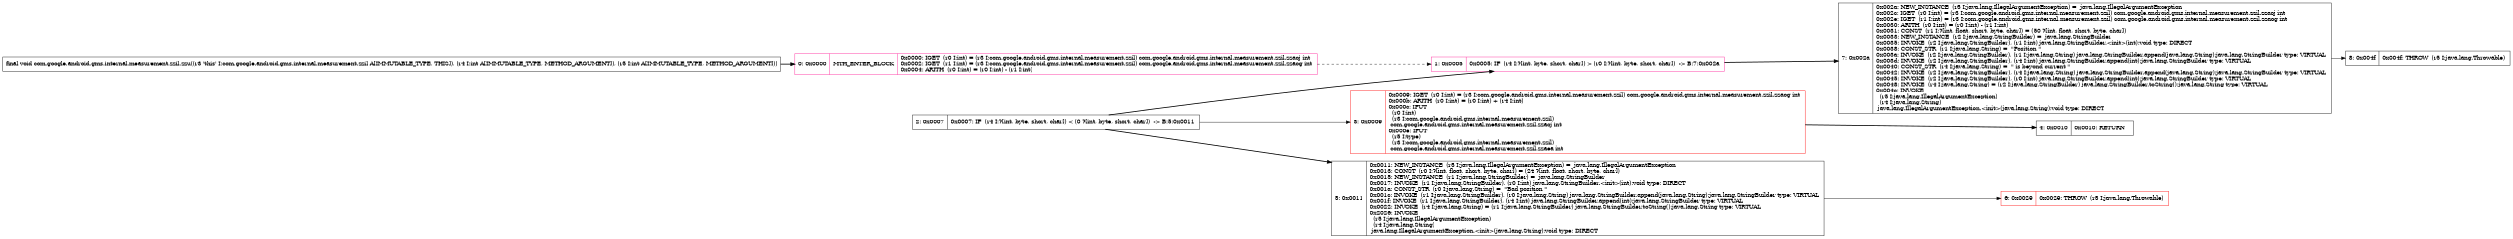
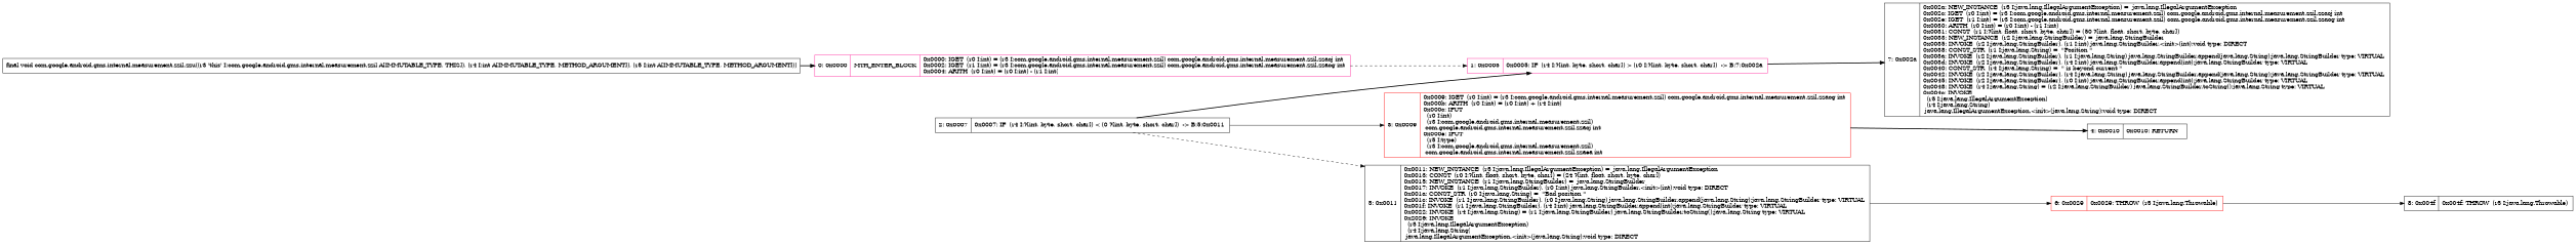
  digraph {
    rankdir=LR
    node [color=black shape=record]
    edge [style=bold]
    n1 [color=deeppink label="{0\:\ 0x0000|MTH_ENTER_BLOCK\l|0x0000: IGET  (r0 I:int) = (r3 I:com.google.android.gms.internal.measurement.zzil) com.google.android.gms.internal.measurement.zzil.zzaoj int \l0x0002: IGET  (r1 I:int) = (r3 I:com.google.android.gms.internal.measurement.zzil) com.google.android.gms.internal.measurement.zzil.zzaog int \l0x0004: ARITH  (r0 I:int) = (r0 I:int) \- (r1 I:int) \l}"]
    n2 [color=deeppink label="{1\:\ 0x0005|0x0005: IF  (r4 I:?[int, byte, short, char]) \> (r0 I:?[int, byte, short, char])  \-\> B:7:0x002a \l}"]
    n3 [label="{7\:\ 0x002a|0x002a: NEW_INSTANCE  (r5 I:java.lang.IllegalArgumentException) =  java.lang.IllegalArgumentException \l0x002c: IGET  (r0 I:int) = (r3 I:com.google.android.gms.internal.measurement.zzil) com.google.android.gms.internal.measurement.zzil.zzaoj int \l0x002e: IGET  (r1 I:int) = (r3 I:com.google.android.gms.internal.measurement.zzil) com.google.android.gms.internal.measurement.zzil.zzaog int \l0x0030: ARITH  (r0 I:int) = (r0 I:int) \- (r1 I:int) \l0x0031: CONST  (r1 I:?[int, float, short, byte, char]) = (50 ?[int, float, short, byte, char]) \l0x0033: NEW_INSTANCE  (r2 I:java.lang.StringBuilder) =  java.lang.StringBuilder \l0x0035: INVOKE  (r2 I:java.lang.StringBuilder), (r1 I:int) java.lang.StringBuilder.\<init\>(int):void type: DIRECT \l0x0038: CONST_STR  (r1 I:java.lang.String) =  \"Position \" \l0x003a: INVOKE  (r2 I:java.lang.StringBuilder), (r1 I:java.lang.String) java.lang.StringBuilder.append(java.lang.String):java.lang.StringBuilder type: VIRTUAL \l0x003d: INVOKE  (r2 I:java.lang.StringBuilder), (r4 I:int) java.lang.StringBuilder.append(int):java.lang.StringBuilder type: VIRTUAL \l0x0040: CONST_STR  (r4 I:java.lang.String) =  \" is beyond current \" \l0x0042: INVOKE  (r2 I:java.lang.StringBuilder), (r4 I:java.lang.String) java.lang.StringBuilder.append(java.lang.String):java.lang.StringBuilder type: VIRTUAL \l0x0045: INVOKE  (r2 I:java.lang.StringBuilder), (r0 I:int) java.lang.StringBuilder.append(int):java.lang.StringBuilder type: VIRTUAL \l0x0048: INVOKE  (r4 I:java.lang.String) = (r2 I:java.lang.StringBuilder) java.lang.StringBuilder.toString():java.lang.String type: VIRTUAL \l0x004c: INVOKE  \l  (r5 I:java.lang.IllegalArgumentException)\l  (r4 I:java.lang.String)\l java.lang.IllegalArgumentException.\<init\>(java.lang.String):void type: DIRECT \l}"]
    n4 [label="{2\:\ 0x0007|0x0007: IF  (r4 I:?[int, byte, short, char]) \< (0 ?[int, byte, short, char])  \-\> B:5:0x0011 \l}"]
    n5 [color=red label="{3\:\ 0x0009|0x0009: IGET  (r0 I:int) = (r3 I:com.google.android.gms.internal.measurement.zzil) com.google.android.gms.internal.measurement.zzil.zzaog int \l0x000b: ARITH  (r0 I:int) = (r0 I:int) + (r4 I:int) \l0x000c: IPUT  \l  (r0 I:int)\l  (r3 I:com.google.android.gms.internal.measurement.zzil)\l com.google.android.gms.internal.measurement.zzil.zzaoj int \l0x000e: IPUT  \l  (r5 I:type)\l  (r3 I:com.google.android.gms.internal.measurement.zzil)\l com.google.android.gms.internal.measurement.zzil.zzaea int \l}"]
    n6 [label="{5\:\ 0x0011|0x0011: NEW_INSTANCE  (r5 I:java.lang.IllegalArgumentException) =  java.lang.IllegalArgumentException \l0x0013: CONST  (r0 I:?[int, float, short, byte, char]) = (24 ?[int, float, short, byte, char]) \l0x0015: NEW_INSTANCE  (r1 I:java.lang.StringBuilder) =  java.lang.StringBuilder \l0x0017: INVOKE  (r1 I:java.lang.StringBuilder), (r0 I:int) java.lang.StringBuilder.\<init\>(int):void type: DIRECT \l0x001a: CONST_STR  (r0 I:java.lang.String) =  \"Bad position \" \l0x001c: INVOKE  (r1 I:java.lang.StringBuilder), (r0 I:java.lang.String) java.lang.StringBuilder.append(java.lang.String):java.lang.StringBuilder type: VIRTUAL \l0x001f: INVOKE  (r1 I:java.lang.StringBuilder), (r4 I:int) java.lang.StringBuilder.append(int):java.lang.StringBuilder type: VIRTUAL \l0x0022: INVOKE  (r4 I:java.lang.String) = (r1 I:java.lang.StringBuilder) java.lang.StringBuilder.toString():java.lang.String type: VIRTUAL \l0x2026: INVOKE  \l  (r5 I:java.lang.IllegalArgumentException)\l  (r4 I:java.lang.String)\l java.lang.IllegalArgumentException.\<init\>(java.lang.String):void type: DIRECT \l}"]
    n7 [label="{8\:\ 0x004f|0x004f: THROW  (r5 I:java.lang.Throwable) \l}"]
    n8 [label="{4\:\ 0x0010|0x0010: RETURN   \l}"]
    n9 [color=red label="{6\:\ 0x0029|0x0029: THROW  (r5 I:java.lang.Throwable) \l}"]
    n10 [label="{final void com.google.android.gms.internal.measurement.zzil.zzu((r3 'this' I:com.google.android.gms.internal.measurement.zzil A[IMMUTABLE_TYPE, THIS]), (r4 I:int A[IMMUTABLE_TYPE, METHOD_ARGUMENT]), (r5 I:int A[IMMUTABLE_TYPE, METHOD_ARGUMENT])) }"]
    n1 -> n2 [style=dashed]
    n2 -> n3
-   n3 -> n7 [style=solid]
+   n9 -> n7 [style=solid]
    n4 -> n2
    n4 -> n5 [style=solid]
-   n4 -> n6
+   n4 -> n6 [style=dashed]
    n5 -> n8
    n6 -> n9 [style=solid]
    n10 -> n1
  }
